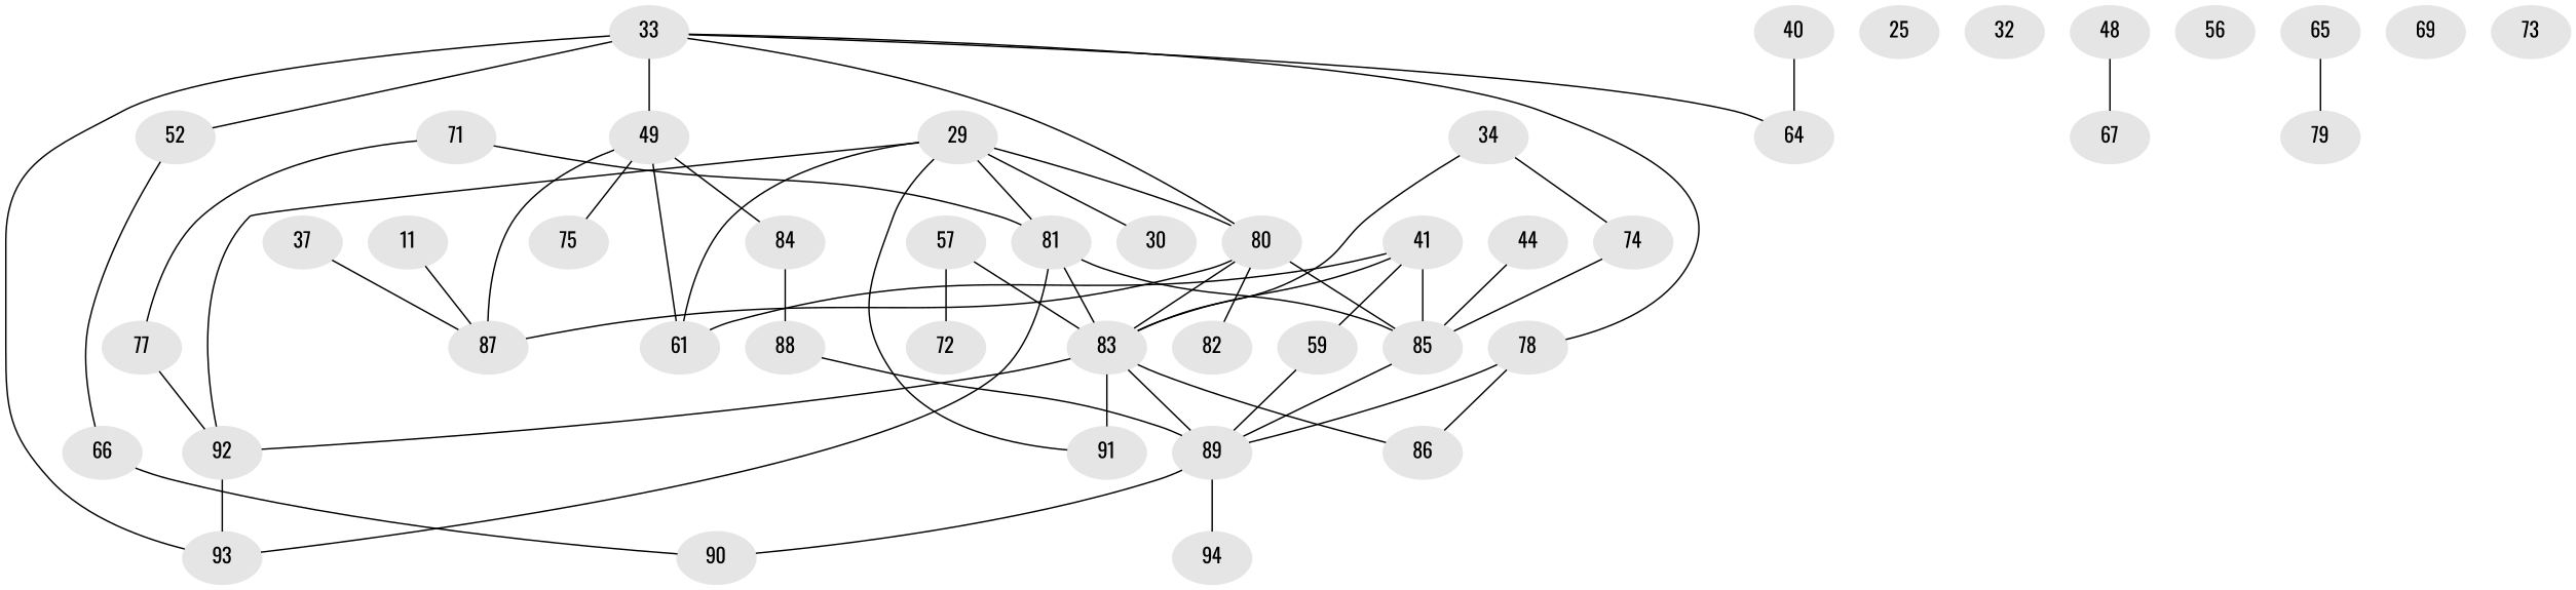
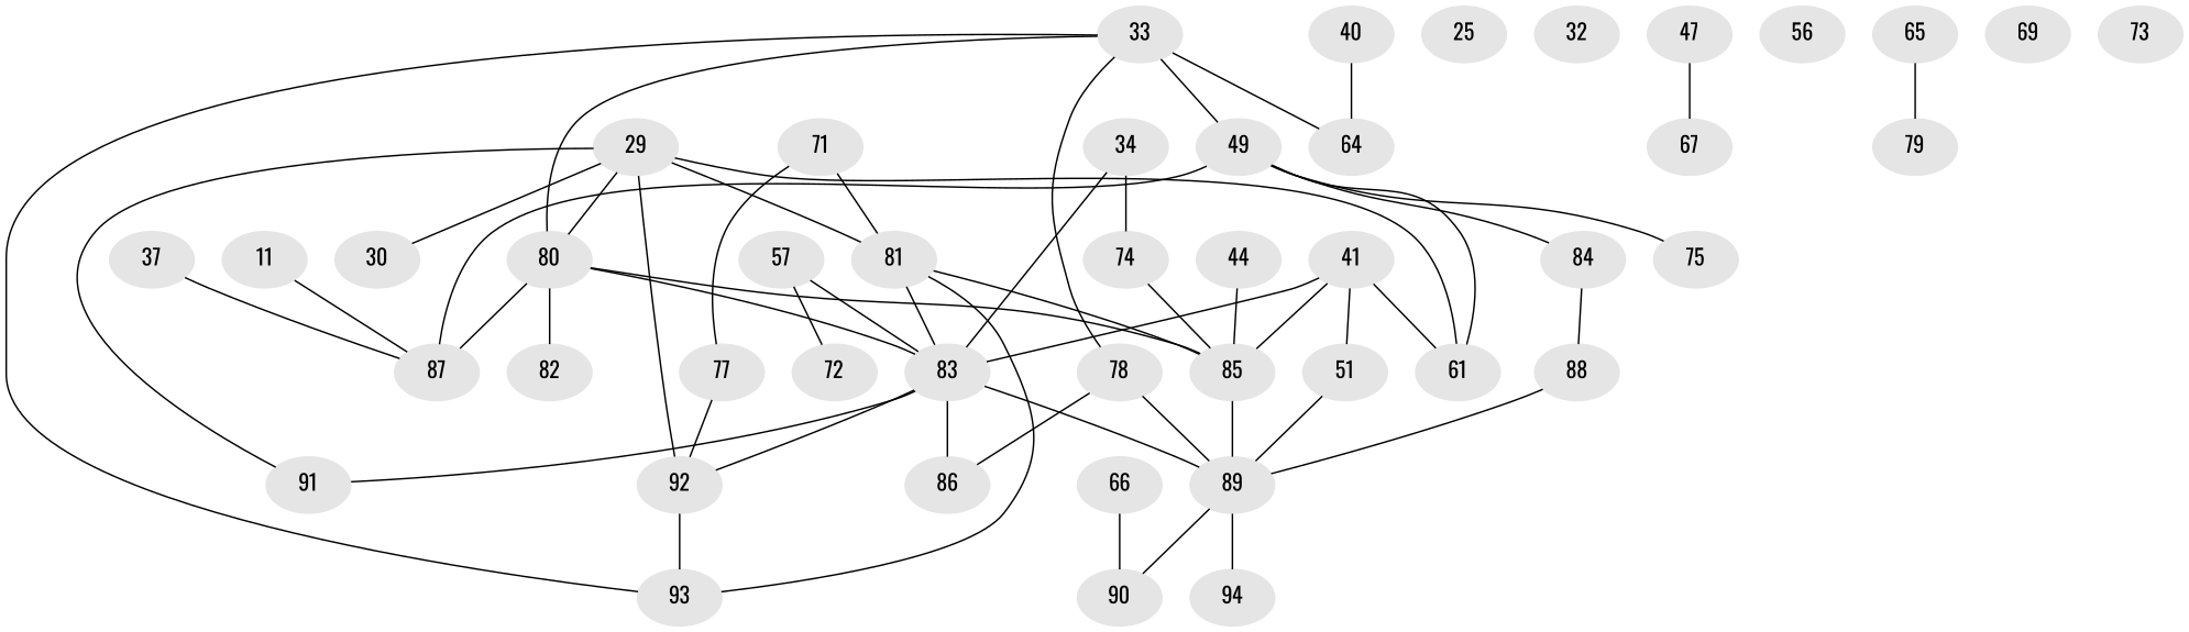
  graph {
    fontname=Oswald
    node [color=gray90 fontname=Oswald style=filled]
    edge [fontname=Oswald]
    87 [super="+60+14"]
    11
    83 [super="+2+50+6+53"]
    91 [super="+5+38+47+76"]
    92 [super="+4"]
    89 [super="+8+21+68"]
    86
    25
    29 [super="+28"]
    61
    30
    80 [super="+43+42"]
    81 [super="+31+58+15"]
    85 [super="+27+39+46+62+35"]
    82
    93 [super="+54"]
    32
    74 [super="+23"]
    34
    n20 [label=33 super="+24"]
    49
-   52
    64
    78
    75
    84
    66 [super="+1+12+51"]
    37
    40 [super="+16"]
    41 [super="+3"]
-   59
+   59 [label=51]
    44
-   48
+   48 [label=47]
    67
    88
    90
    56
    57
    72
    94
    65 [super="+63"]
    79 [super="+70"]
    69
    71
    77
    73
    11 -- 87
    83 -- 91
    83 -- 92
    83 -- 89 [weight=3]
    83 -- 86
    92 -- 93
    89 -- 90
    89 -- 94
    29 -- 91
    29 -- 92 [weight=2]
    29 -- 61
    29 -- 30
    29 -- 80 [weight=2]
    29 -- 81
    80 -- 87 [weight=2]
    80 -- 83
    80 -- 85
    80 -- 82
    81 -- 83 [weight=3]
    81 -- 85
    81 -- 93
    85 -- 89 [weight=2]
    74 -- 85
    34 -- 83 [weight=2]
    34 -- 74 [weight=2]
    n20 -- 80
    n20 -- 93
    n20 -- 49 [weight=2]
-   n20 -- 52
    n20 -- 64
    n20 -- 78
    49 -- 87
    49 -- 61
    49 -- 75
    49 -- 84
-   52 -- 66
    78 -- 89
    78 -- 86
    84 -- 88
    66 -- 90
    37 -- 87
    40 -- 64
    41 -- 83
    41 -- 61 [weight=2]
    41 -- 85 [weight=2]
    41 -- 59
    59 -- 89
    44 -- 85
    48 -- 67
    88 -- 89
    57 -- 83
    57 -- 72
    65 -- 79 [weight=2]
    71 -- 81
    71 -- 77
    77 -- 92
  }
